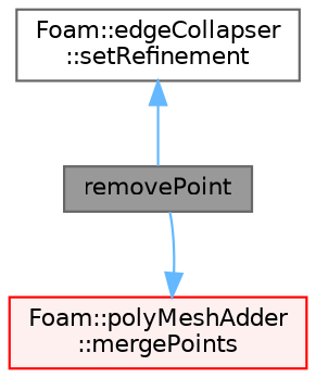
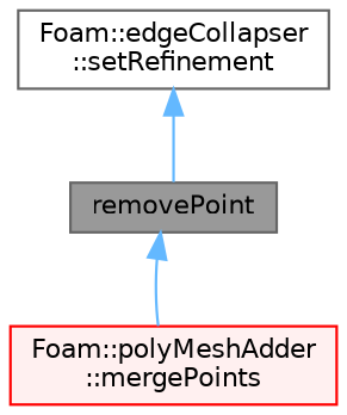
  digraph {
    rankdir=TB
    node [fontname=Helvetica fontsize=10 shape=box style=filled]
    edge [color=steelblue1 dir=back fontname=Helvetica fontsize=10 labelfontname=Helvetica labelfontsize=10 style=solid]
    n1 [color=gray40 fillcolor=grey60 fontcolor=black height=0.2 label=removePoint width=0.4]
    n2 [color=red fillcolor="#FFF0F0" height=0.2 label="Foam::polyMeshAdder\l::mergePoints" width=0.4]
    n3 [color=grey40 fillcolor=white height=0.2 label="Foam::edgeCollapser\l::setRefinement" width=0.4]
-   n2 -> n1
+   n1 -> n2
    n3 -> n1
  }
